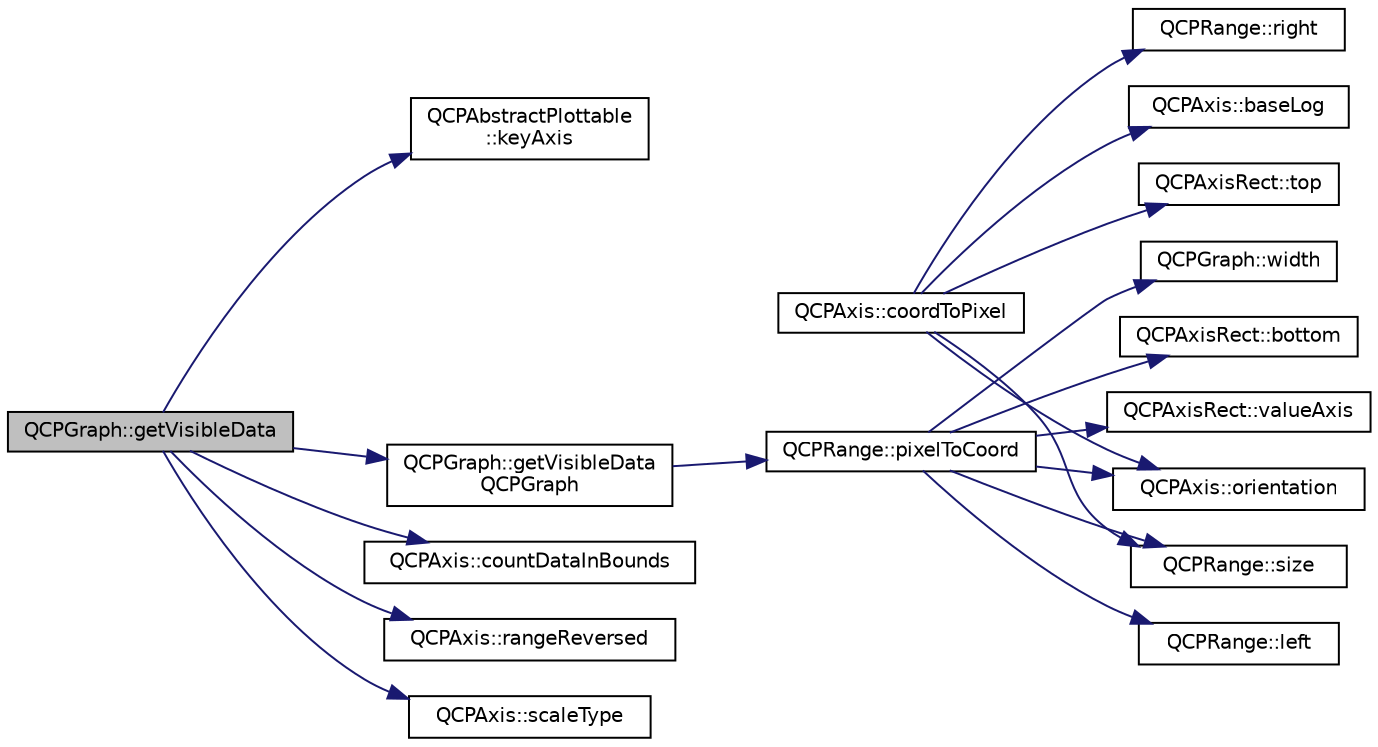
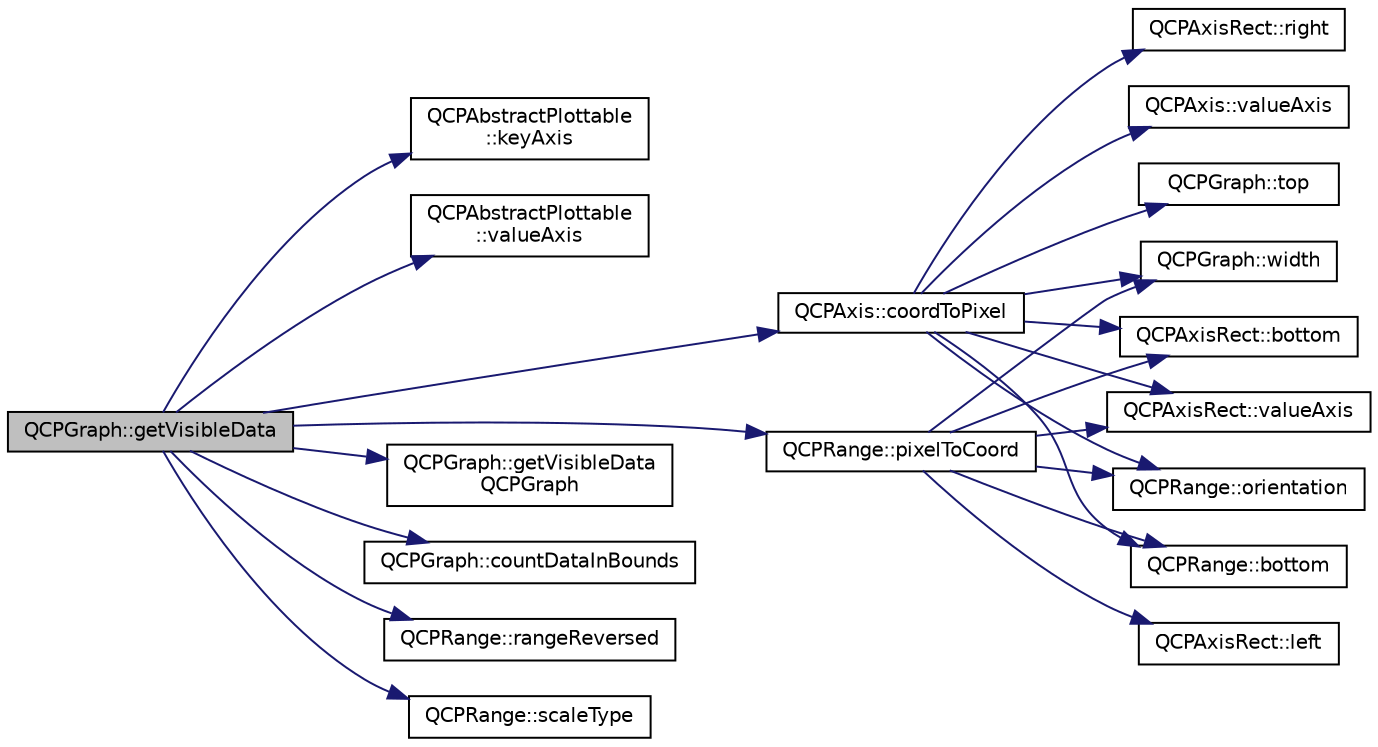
  digraph {
    rankdir=LR
    node [color=black fillcolor=white fontname=Helvetica fontsize=10 shape=record style=filled]
    edge [color=midnightblue fontname=Helvetica fontsize=10 labelfontname=Helvetica labelfontsize=10 style=solid]
    n1 [fillcolor=grey75 fontcolor=black height=0.2 label="QCPGraph::getVisibleData" width=0.4]
    n2 [height=0.2 label="QCPAbstractPlottable\l::keyAxis" width=0.4]
+   n3 [height=0.2 label="QCPAbstractPlottable\l::valueAxis" width=0.4]
    n4 [height=0.2 label="QCPGraph::getVisibleData\lQCPGraph" width=0.4]
    n5 [height=0.2 label="QCPAxis::coordToPixel" width=0.4]
-   n6 [height=0.2 label="QCPAxis::countDataInBounds" width=0.4]
-   n7 [height=0.2 label="QCPAxis::rangeReversed" width=0.4]
+   n6 [height=0.2 label="QCPGraph::countDataInBounds" width=0.4]
+   n7 [height=0.2 label="QCPRange::rangeReversed" width=0.4]
    n8 [height=0.2 label="QCPRange::pixelToCoord" width=0.4]
-   n9 [height=0.2 label="QCPAxis::scaleType" width=0.4]
-   n10 [height=0.2 label="QCPAxis::orientation" width=0.4]
-   n11 [height=0.2 label="QCPRange::size" width=0.4]
+   n9 [height=0.2 label="QCPRange::scaleType" width=0.4]
+   n10 [height=0.2 label="QCPRange::orientation" width=0.4]
+   n11 [height=0.2 label="QCPRange::bottom" width=0.4]
    n12 [height=0.2 label="QCPGraph::width" width=0.4]
-   n13 [height=0.2 label="QCPRange::right" width=0.4]
-   n14 [height=0.2 label="QCPAxis::baseLog" width=0.4]
+   n13 [height=0.2 label="QCPAxisRect::right" width=0.4]
+   n14 [height=0.2 label="QCPAxis::valueAxis" width=0.4]
    n15 [height=0.2 label="QCPAxisRect::bottom" width=0.4]
    n16 [height=0.2 label="QCPAxisRect::valueAxis" width=0.4]
-   n17 [height=0.2 label="QCPAxisRect::top" width=0.4]
-   n18 [height=0.2 label="QCPRange::left" width=0.4]
+   n17 [height=0.2 label="QCPGraph::top" width=0.4]
+   n18 [height=0.2 label="QCPAxisRect::left" width=0.4]
    n1 -> n2
+   n1 -> n3
    n1 -> n4
+   n1 -> n5
    n1 -> n6
    n1 -> n7
-   n4 -> n8
+   n1 -> n8
    n1 -> n9
    n5 -> n10
    n5 -> n11
+   n5 -> n12
    n5 -> n13
    n5 -> n14
+   n5 -> n15
+   n5 -> n16
    n5 -> n17
    n8 -> n10
    n8 -> n11
    n8 -> n12
    n8 -> n15
    n8 -> n16
    n8 -> n18
  }
